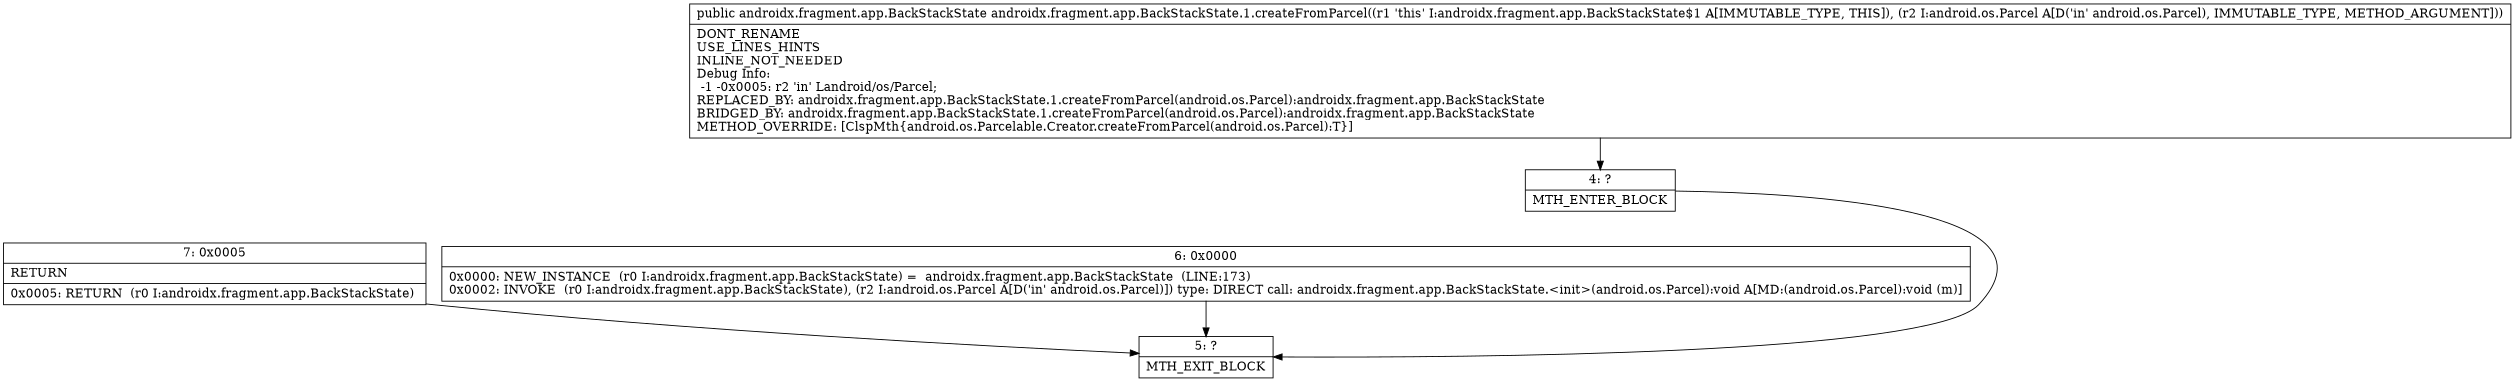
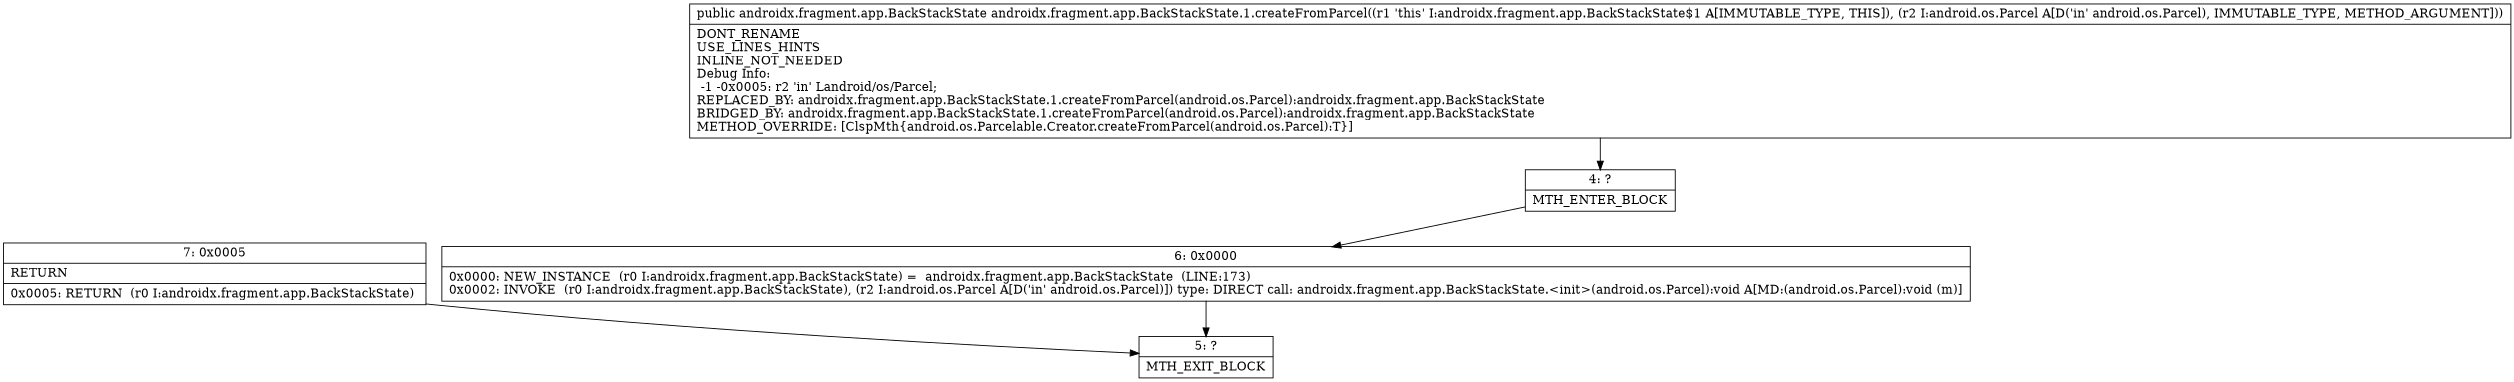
  digraph {
    node [shape=record]
    n1 [label="{4\:\ ?|MTH_ENTER_BLOCK\l}"]
    n2 [label="{6\:\ 0x0000|0x0000: NEW_INSTANCE  (r0 I:androidx.fragment.app.BackStackState) =  androidx.fragment.app.BackStackState  (LINE:173)\l0x0002: INVOKE  (r0 I:androidx.fragment.app.BackStackState), (r2 I:android.os.Parcel A[D('in' android.os.Parcel)]) type: DIRECT call: androidx.fragment.app.BackStackState.\<init\>(android.os.Parcel):void A[MD:(android.os.Parcel):void (m)]\l}"]
    n3 [label="{5\:\ ?|MTH_EXIT_BLOCK\l}"]
    n4 [label="{7\:\ 0x0005|RETURN\l|0x0005: RETURN  (r0 I:androidx.fragment.app.BackStackState) \l}"]
    n5 [label="{public androidx.fragment.app.BackStackState androidx.fragment.app.BackStackState.1.createFromParcel((r1 'this' I:androidx.fragment.app.BackStackState$1 A[IMMUTABLE_TYPE, THIS]), (r2 I:android.os.Parcel A[D('in' android.os.Parcel), IMMUTABLE_TYPE, METHOD_ARGUMENT]))  | DONT_RENAME\lUSE_LINES_HINTS\lINLINE_NOT_NEEDED\lDebug Info:\l  \-1 \-0x0005: r2 'in' Landroid\/os\/Parcel;\lREPLACED_BY: androidx.fragment.app.BackStackState.1.createFromParcel(android.os.Parcel):androidx.fragment.app.BackStackState\lBRIDGED_BY: androidx.fragment.app.BackStackState.1.createFromParcel(android.os.Parcel):androidx.fragment.app.BackStackState\lMETHOD_OVERRIDE: [ClspMth\{android.os.Parcelable.Creator.createFromParcel(android.os.Parcel):T\}]\l}"]
-   n1 -> n3
+   n1 -> n2
    n2 -> n3
    n4 -> n3
    n5 -> n1
  }
